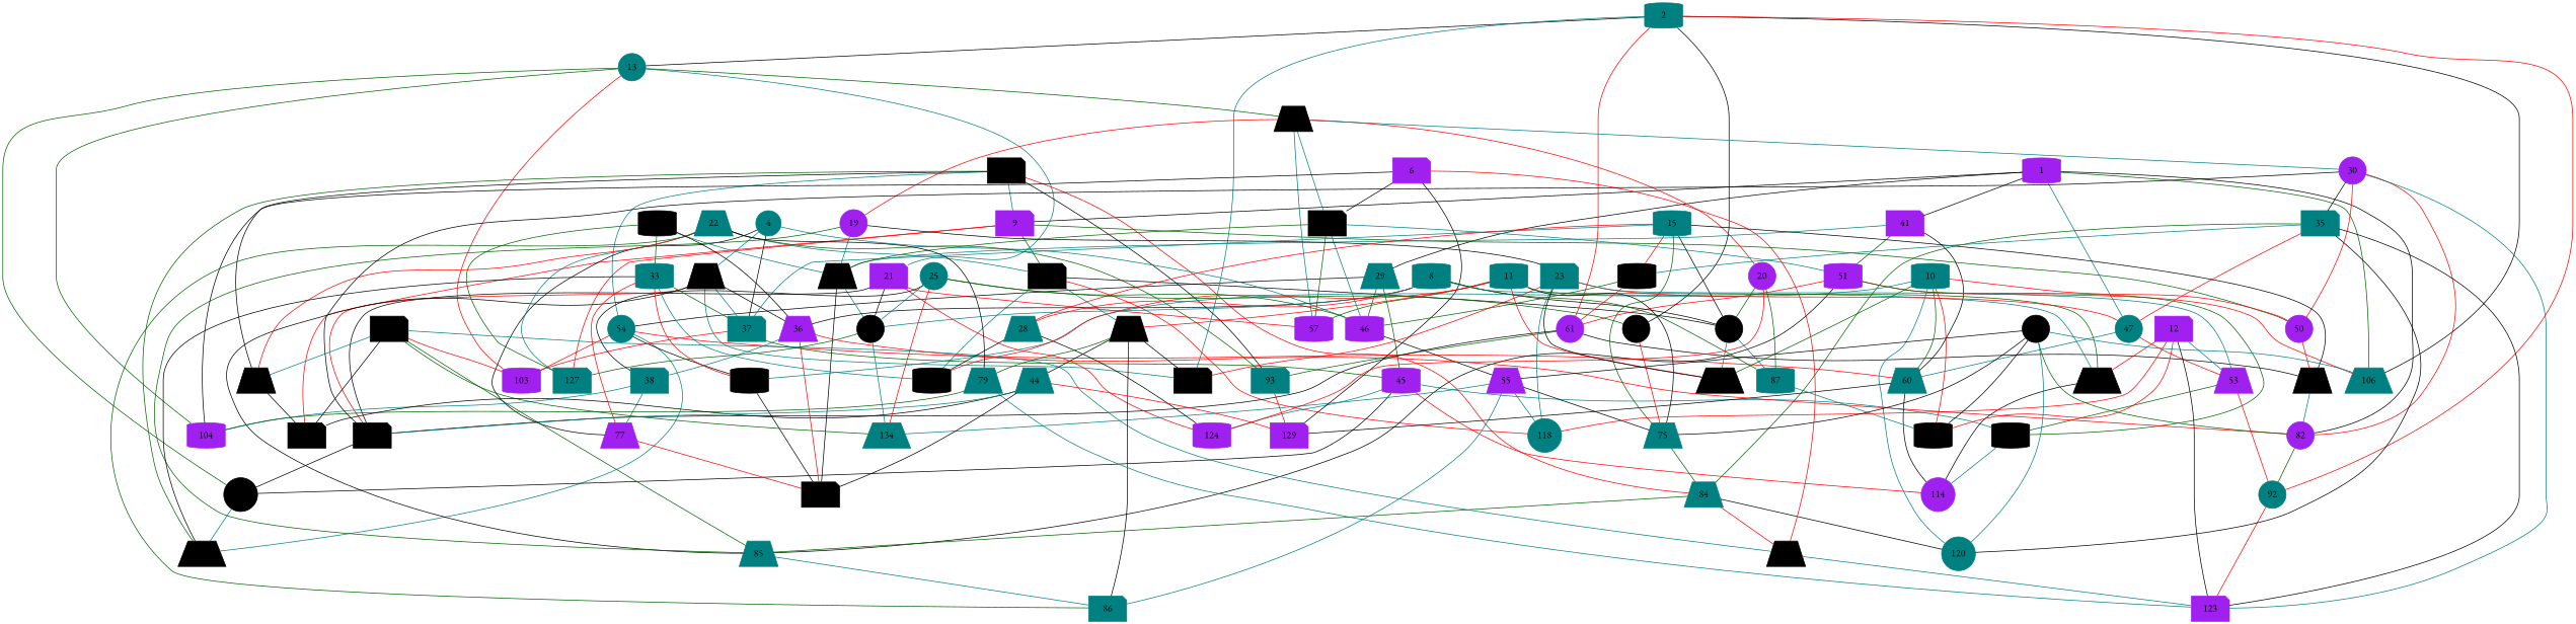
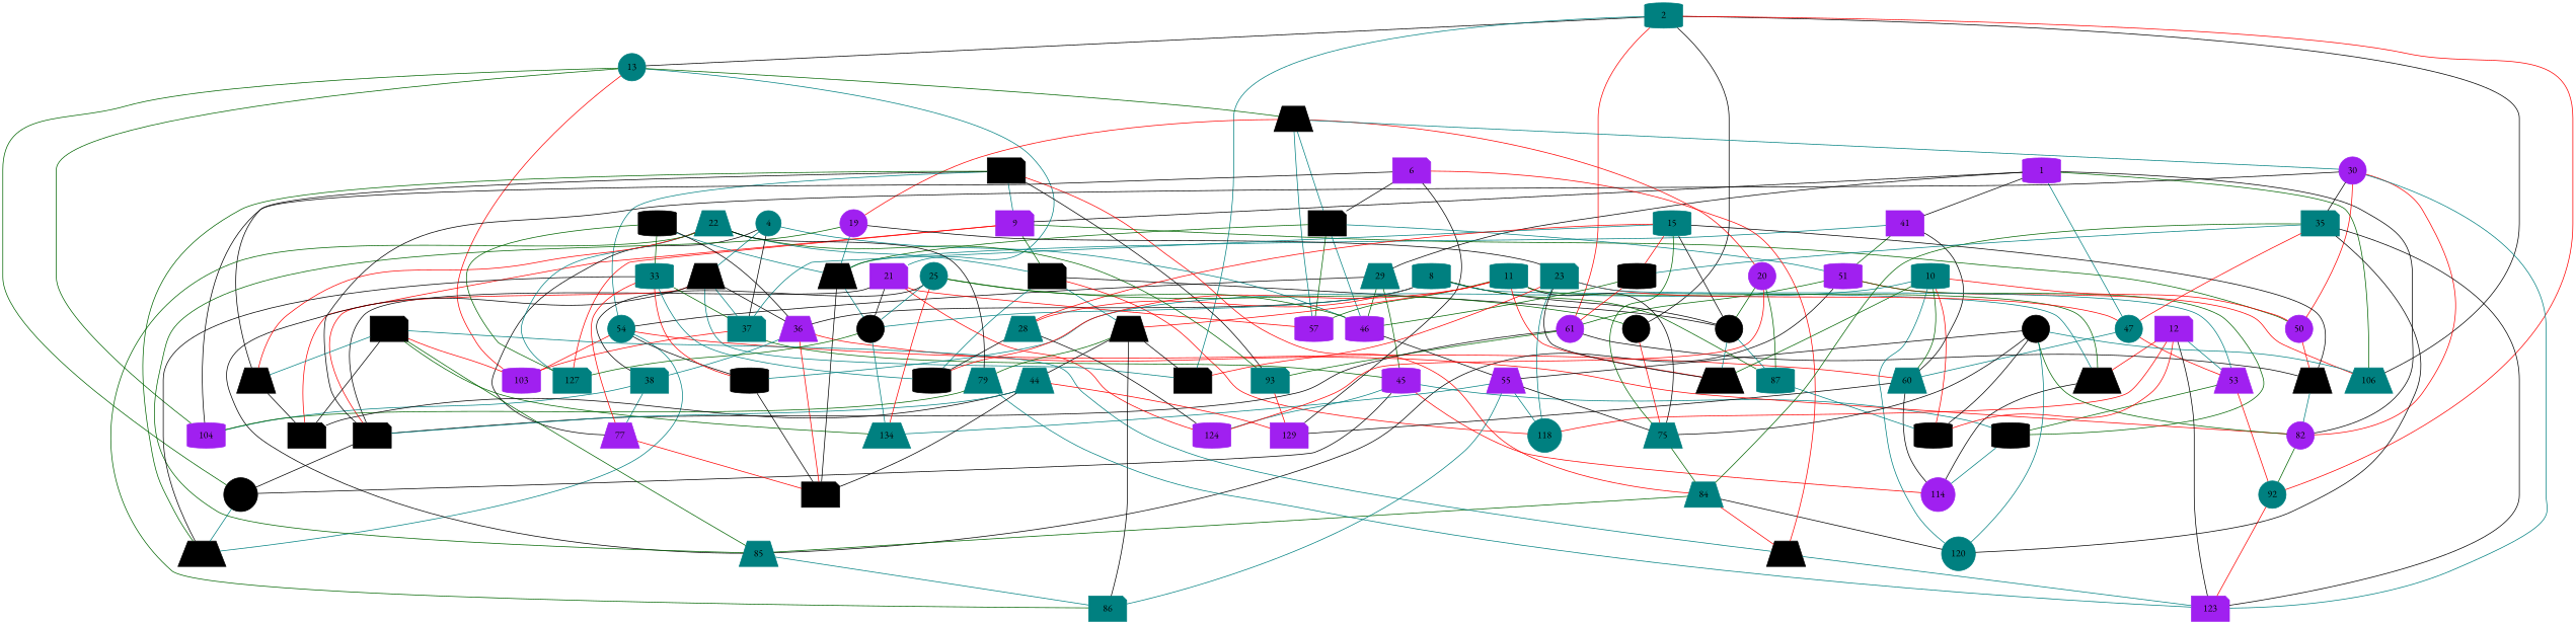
  graph {
    fontname="EB Garamond"
    node [color=teal fontname="EB Garamond" shape=trapezium style=filled]
    edge [color=black fontname="EB Garamond"]
    1 [color=purple shape=cylinder super="+43"]
    9 [color=purple shape=note super="+63"]
    29
    41 [color=purple shape=note]
    47 [shape=circle super="+126"]
    82 [color=purple shape=circle super="+125"]
    106
    99 [color=black shape=note]
    24 [color=black shape=note super="+115"]
    50 [color=purple shape=circle]
    127 [shape=note]
    54 [shape=circle super="+71"]
    46 [color=purple shape=cylinder super="+66"]
    45 [color=purple shape=cylinder super="+89"]
    60 [super="+109"]
    51 [color=purple shape=cylinder super="+101"]
    67 [color=black super="+117"]
    53 [color=purple super="+131"]
    92 [shape=circle]
    2 [shape=cylinder super="+116"]
    13 [shape=circle super="+14"]
    42 [color=black shape=circle]
    61 [color=purple shape=circle super="+73"]
    88 [color=black shape=note]
    104 [color=purple shape=cylinder]
    103 [color=purple shape=cylinder]
    21 [color=purple shape=note super="+83"]
    16 [color=black super="+49"]
    108 [color=black shape=circle]
    75 [super="+119"]
    93 [shape=note]
    81 [color=black shape=note super="+112"]
    72 [color=black]
    123 [color=purple shape=note super="+133"]
    3 [color=black shape=note super="+74"]
    40 [color=black]
    84 [super="+91"]
    132 [color=black]
    62 [color=black shape=cylinder]
    85 [super="+107"]
    94 [color=black]
    120 [shape=circle]
    129 [color=purple shape=note]
    5 [color=black super="+128"]
    37 [shape=note super="+121"]
    36 [color=purple super="+56"]
    4 [shape=circle]
    77 [color=purple]
    55 [color=purple super="+65"]
    90 [color=black shape=note super="+102"]
    38 [shape=note]
    86 [shape=note]
    17 [color=black shape=note super="+96"]
    57 [color=purple shape=cylinder]
    6 [color=purple shape=note]
    7 [color=black shape=note super="+64"]
    134
    8 [shape=cylinder super="+58"]
    28
    59 [color=black shape=circle super="+69"]
    87 [shape=cylinder]
    97 [color=black shape=circle super="+122"]
    113 [color=black]
    95 [color=black shape=cylinder]
    124 [color=purple shape=cylinder]
    110 [color=black]
    130 [color=black shape=cylinder]
    114 [color=purple shape=circle]
    32 [color=black super="+100"]
    118 [shape=circle]
    10 [shape=cylinder super="+26"]
    11 [shape=cylinder super="+31"]
    79
    44 [super="+111"]
    12 [color=purple shape=note super="+80"]
    76 [color=black shape=cylinder]
    19 [color=purple shape=circle]
    20 [color=purple shape=circle]
    30 [color=purple shape=circle super="+52"]
    15 [shape=cylinder super="+34"]
    39 [color=black shape=cylinder]
    23 [shape=note super="+48"]
    35 [shape=note super="+70"]
    18 [color=black shape=circle super="+68"]
    22 [super="+98"]
    25 [shape=circle super="+105"]
    33 [shape=cylinder super="+78"]
    27 [color=black shape=cylinder]
    1 -- 9
    1 -- 29
    1 -- 41
    1 -- 47 [color=teal]
    1 -- 82
    1 -- 106 [color=darkgreen]
    9 -- 99 [color=red]
    9 -- 24 [color=darkgreen]
    9 -- 50 [color=darkgreen]
    9 -- 127 [color=red]
    29 -- 54
    29 -- 46 [color=darkgreen]
    29 -- 45 [color=darkgreen]
    41 -- 60
    41 -- 51 [color=darkgreen]
    41 -- 67 [color=teal]
    47 -- 60 [color=teal]
    47 -- 53 [color=red weight=2]
    82 -- 92 [color=darkgreen]
    24 -- 59
    24 -- 95 [color=teal]
    24 -- 32 [color=teal]
    24 -- 118 [color=red]
    50 -- 72 [color=red]
    54 -- 60 [color=red]
    54 -- 103 [color=red]
    54 -- 132 [color=teal]
    54 -- 62
    46 -- 55
    45 -- 108
    45 -- 124 [color=teal]
    45 -- 114 [color=red]
    45 -- 76 [color=teal]
    60 -- 129
    60 -- 114
    51 -- 106 [color=red]
-   51 -- 61 [color=red]
+   51 -- 61 [color=darkgreen]
    51 -- 85
    51 -- 76 [color=darkgreen]
    67 -- 90
    67 -- 97 [color=teal]
    53 -- 92 [color=red]
    53 -- 76 [color=darkgreen]
    92 -- 123 [color=red]
    2 -- 106
    2 -- 92 [color=red]
    2 -- 13
    2 -- 42
    2 -- 61 [color=red]
    2 -- 88 [color=teal]
    13 -- 104 [color=darkgreen]
    13 -- 103 [color=red]
    13 -- 21 [color=teal]
    13 -- 16 [color=darkgreen]
    13 -- 108 [color=darkgreen]
    42 -- 75 [color=red]
    61 -- 93 [color=darkgreen]
    61 -- 81
    61 -- 72
    21 -- 81
    21 -- 57 [color=red]
    21 -- 97
    21 -- 124 [color=red]
    16 -- 17 [color=teal]
    16 -- 57 [color=teal]
    16 -- 19 [color=red]
    16 -- 20 [color=red]
    16 -- 30 [color=teal]
    108 -- 132 [color=teal]
    75 -- 84 [color=darkgreen]
    93 -- 129 [color=red]
    81 -- 108
    72 -- 82 [color=teal]
    3 -- 9 [color=teal]
    3 -- 54 [color=teal]
    3 -- 93
    3 -- 40
    3 -- 84 [color=red]
    3 -- 132 [color=darkgreen]
    40 -- 99
    84 -- 85 [color=darkgreen]
    84 -- 94 [color=red]
    84 -- 120
    62 -- 90
    85 -- 86 [color=teal]
    94 -- 123 [color=teal]
    5 -- 88 [color=teal]
    5 -- 81 [color=red]
    5 -- 85
    5 -- 37 [color=teal]
    5 -- 36
    37 -- 45 [color=darkgreen]
    37 -- 103 [color=red]
    36 -- 82 [color=red]
    36 -- 90 [color=red]
    36 -- 38 [color=teal]
    4 -- 46 [color=teal]
    4 -- 5 [color=teal]
    4 -- 37
    4 -- 77
    77 -- 90 [color=red]
    55 -- 75
    55 -- 86 [color=teal]
    55 -- 134 [color=teal]
    55 -- 118 [color=teal]
    38 -- 104 [color=teal]
    38 -- 77 [color=teal]
    17 -- 46 [color=teal]
    17 -- 51 [color=teal]
    17 -- 67 [color=darkgreen]
    17 -- 57 [color=darkgreen]
    6 -- 104
    6 -- 94 [color=red]
    6 -- 129
    6 -- 17
    7 -- 99
    7 -- 103 [color=red]
    7 -- 40 [color=teal]
    7 -- 85 [color=darkgreen]
    7 -- 94 [color=teal]
    7 -- 134 [color=darkgreen]
    8 -- 36
    8 -- 28 [color=red]
    8 -- 59
    8 -- 87 [color=darkgreen]
    8 -- 97 [color=teal]
    8 -- 113 [color=teal]
    28 -- 95
    28 -- 124
    59 -- 87 [color=teal]
    59 -- 110 [color=teal]
    87 -- 130 [color=teal]
    97 -- 127 [color=darkgreen]
    97 -- 134 [color=teal]
    113 -- 114
    32 -- 88
    32 -- 86
    32 -- 79 [color=darkgreen]
    32 -- 44
    10 -- 50 [color=red]
    10 -- 60 [color=darkgreen]
    10 -- 62 [color=teal]
    10 -- 120 [color=teal]
    10 -- 110 [color=darkgreen]
    10 -- 130 [color=red]
    11 -- 75
    11 -- 57 [color=darkgreen]
    11 -- 113 [color=darkgreen]
    11 -- 95 [color=red]
    11 -- 110 [color=red]
    11 -- 32 [color=red]
    79 -- 104 [color=darkgreen]
    79 -- 123 [color=teal]
    44 -- 99
    44 -- 81 [color=teal]
    44 -- 129 [color=red]
    44 -- 90 [weight=2]
    12 -- 53 [color=teal]
    12 -- 123
    12 -- 113 [color=red]
    12 -- 130 [color=red]
    12 -- 118 [color=red]
    76 -- 114 [color=teal]
    19 -- 67 [color=teal]
    19 -- 85 [color=darkgreen]
    19 -- 23
    20 -- 59 [color=darkgreen]
    20 -- 87 [color=darkgreen]
    20 -- 124 [color=red]
    30 -- 82 [color=red]
    30 -- 50 [color=red]
    30 -- 81
    30 -- 123 [color=teal]
    30 -- 35
    15 -- 75 [color=darkgreen]
    15 -- 72
    15 -- 37 [color=teal]
    15 -- 28 [color=red]
    15 -- 59
    15 -- 39 [color=red]
    39 -- 46 [color=darkgreen]
    39 -- 61 [color=red]
    23 -- 47 [color=red]
    23 -- 53 [color=teal]
    23 -- 88 [color=red]
    23 -- 110
    23 -- 118 [color=teal]
    35 -- 47 [color=red]
    35 -- 123
    35 -- 84 [color=darkgreen]
    35 -- 120
    35 -- 39 [color=teal]
    18 -- 82 [color=darkgreen]
    18 -- 106 [color=teal]
    18 -- 75
    18 -- 120 [color=teal]
    18 -- 55
    18 -- 130
    22 -- 24 [color=teal]
    22 -- 127 [color=teal]
    22 -- 93 [color=darkgreen]
    22 -- 40 [color=red]
    22 -- 86 [color=darkgreen]
    22 -- 79
    25 -- 46 [color=darkgreen]
    25 -- 42 [color=darkgreen weight=2]
    25 -- 38
    25 -- 134 [color=red]
    25 -- 97 [color=teal]
    33 -- 132
    33 -- 62 [color=red]
    33 -- 37 [color=darkgreen]
    33 -- 77 [color=red]
    33 -- 95 [color=teal]
    27 -- 127 [color=darkgreen]
    27 -- 67 [color=teal]
    27 -- 36
    27 -- 33 [color=darkgreen]
  }
